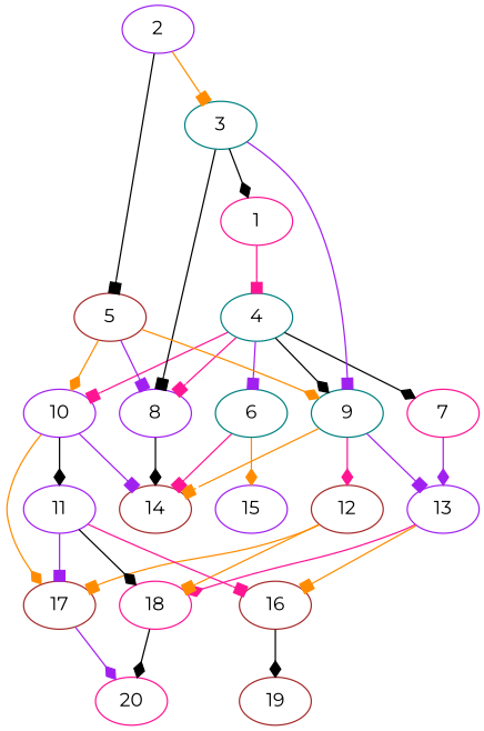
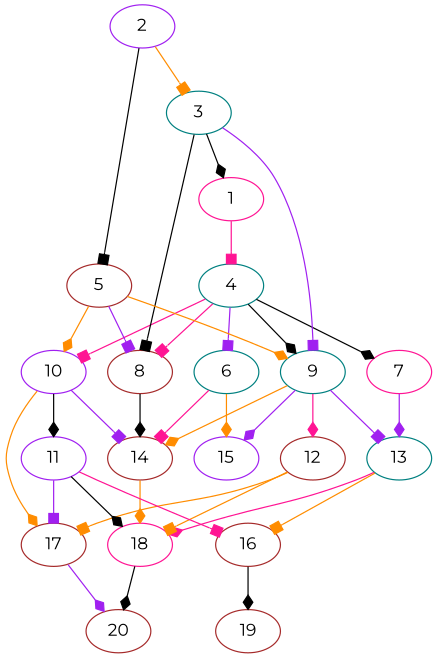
  digraph {
    fontname=Montserrat
    node [alpha=0.08 color=brown fontname=Montserrat]
    edge [arrowhead=diamond color=black fontname=Montserrat]
    1 [alpha=0.20 color=deeppink expect_size=40912896]
    4 [alpha=0.17 color=teal expect_size=49374208]
    3 [alpha=0.05 color=teal expect_size=22280192]
-   8 [alpha=0.20 color=purple expect_size=25204736]
+   8 [alpha=0.20 expect_size=25204736]
    9 [alpha=0.06 color=teal expect_size=6583296]
    6 [alpha=0.13 color=teal expect_size=18201600]
    7 [alpha=0.07 color=deeppink expect_size=39374848]
    10 [alpha=0.13 color=purple expect_size=52057088]
    14 [alpha=0.09 expect_size=36843520]
    15 [alpha=0.19 color=purple expect_size=29501440]
-   13 [alpha=0.00 color=purple expect_size=24385536]
+   13 [alpha=0.00 color=teal expect_size=24385536]
    12 [expect_size=21054464]
    11 [alpha=0.05 color=purple expect_size=21940224]
    17 [alpha=0.14 expect_size=29574144]
    2 [alpha=0.01 color=purple expect_size=40115200]
    5 [alpha=0.07 expect_size=22501376]
    18 [alpha=0.10 color=deeppink expect_size=45606912]
    16 [expect_size=45827072]
-   20 [color=deeppink expect_size=11322368]
+   20 [expect_size=11322368]
    19 [alpha=0.09 expect_size=44554240]
    1 -> 4 [arrowhead=box color=deeppink]
    4 -> 8 [arrowhead=box color=deeppink]
    4 -> 9
    4 -> 6 [arrowhead=box color=purple]
    4 -> 7
    4 -> 10 [arrowhead=box color=deeppink]
    3 -> 1
    3 -> 8 [arrowhead=box]
    3 -> 9 [arrowhead=box color=purple]
    8 -> 14
-   9 -> 14 [arrowhead=box color=darkorange]
+   9 -> 14 [color=darkorange]
+   9 -> 15 [color=purple]
    9 -> 13 [arrowhead=box color=purple]
    9 -> 12 [color=deeppink]
    6 -> 14 [arrowhead=box color=deeppink]
    6 -> 15 [color=darkorange]
    7 -> 13 [color=purple]
    10 -> 14 [arrowhead=box color=purple]
    10 -> 11
    10 -> 17 [color=darkorange]
+   14 -> 18 [color=darkorange]
    13 -> 18 [color=deeppink]
    13 -> 16 [arrowhead=box color=darkorange]
    12 -> 17 [arrowhead=box color=darkorange]
    12 -> 18 [arrowhead=box color=darkorange]
    11 -> 17 [arrowhead=box color=purple]
    11 -> 18
    11 -> 16 [arrowhead=box color=deeppink]
    17 -> 20 [color=purple]
    2 -> 3 [arrowhead=box color=darkorange]
    2 -> 5 [arrowhead=box]
    5 -> 8 [arrowhead=box color=purple]
    5 -> 9 [color=darkorange]
    5 -> 10 [color=darkorange]
    18 -> 20
    16 -> 19
  }
